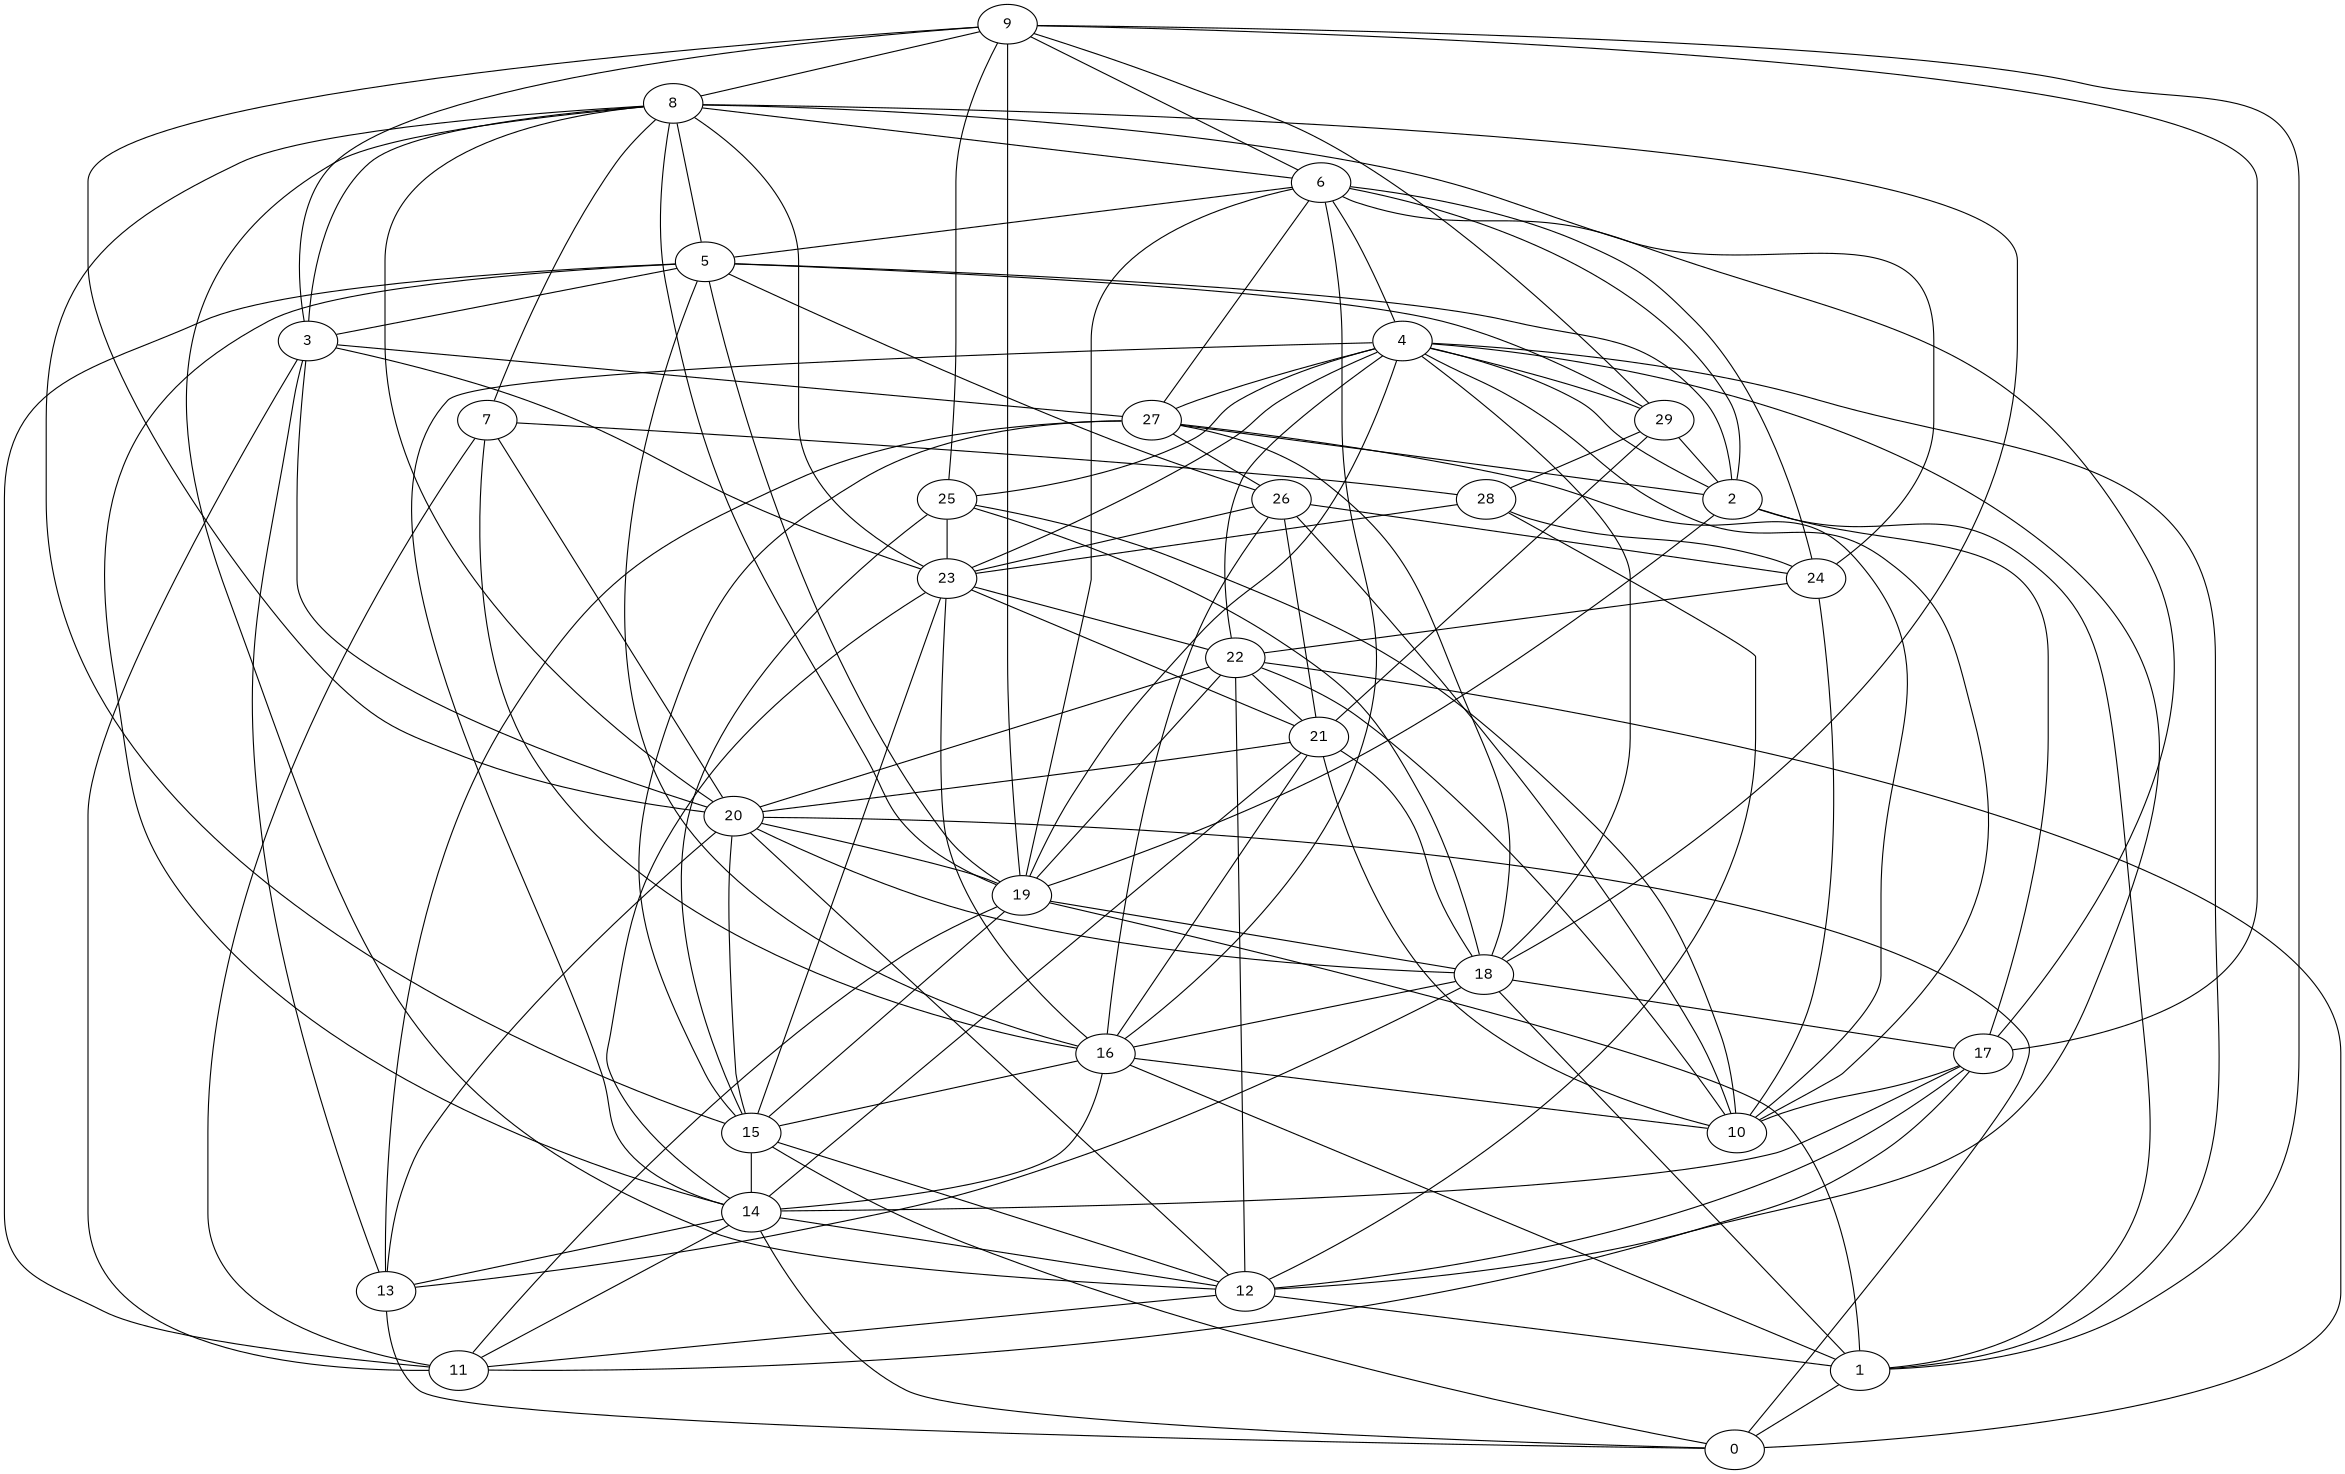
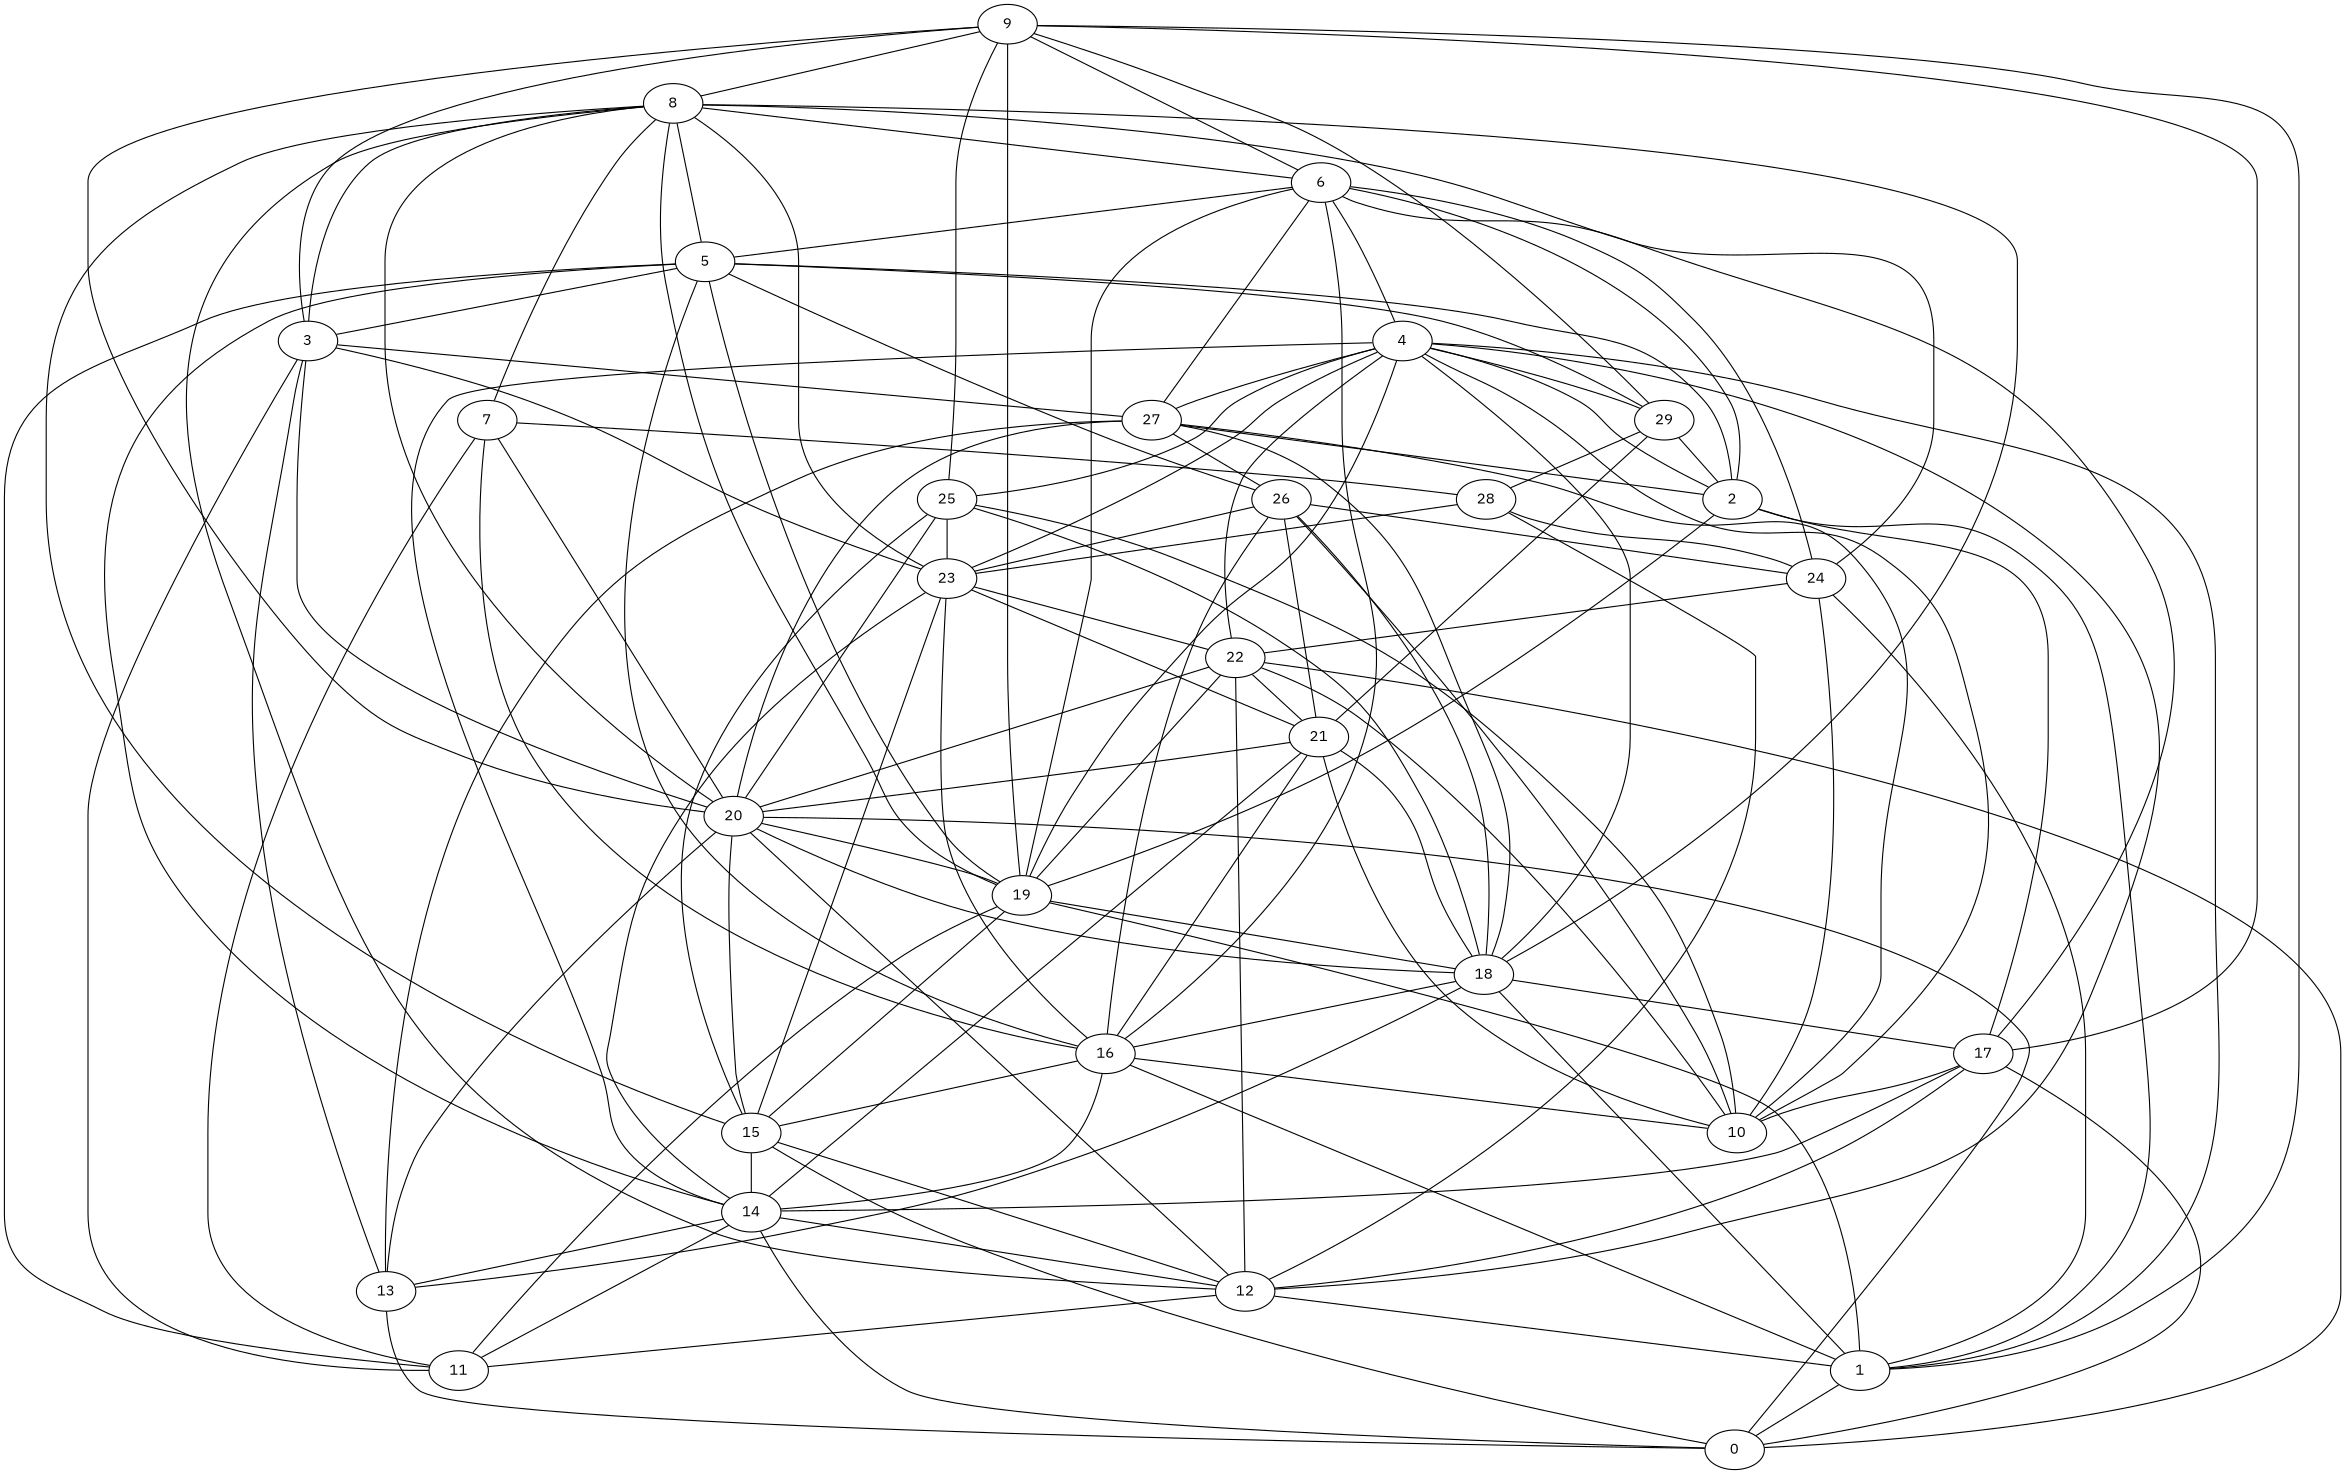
  digraph {
    fontname="IBM Plex Sans"
    node [fontname="IBM Plex Sans"]
    edge [color=black dir=none fontname="IBM Plex Sans"]
    4
    1
    18
    22
    23
    19
    2
    27
    14
    12
    10
    29
    25
    0
    13
    17
    16
    20
    21
    15
    11
    26
    28
    24
    9
    3
    6
    8
    5
    7
    subgraph sub_1 {
      4
      1
      18
      22
      23
      19
      2
      27
      14
      12
      10
      29
      25
      0
      13
      17
      16
      20
      21
      15
      11
      26
      28
      24
      9
      3
      6
      8
      5
      7
    }
    4 -> 1
    4 -> 18
    4 -> 22
    4 -> 23
    4 -> 19
    4 -> 2
    4 -> 27
    4 -> 14
    4 -> 12
    4 -> 10
    4 -> 29
    4 -> 25
    1 -> 0
    18 -> 1
    18 -> 13
    18 -> 17
    18 -> 16
    22 -> 19
    22 -> 12
    22 -> 10
    22 -> 0
    22 -> 20
    22 -> 21
    23 -> 22
    23 -> 14
    23 -> 16
    23 -> 21
    23 -> 15
    19 -> 1
    19 -> 18
    19 -> 15
    19 -> 11
    2 -> 1
    2 -> 19
    2 -> 17
    27 -> 18
    27 -> 2
    27 -> 10
    27 -> 13
-   27 -> 15
+   27 -> 20
    27 -> 26
    14 -> 12
    14 -> 0
    14 -> 13
    14 -> 11
    12 -> 1
    12 -> 11
    29 -> 2
    29 -> 21
    29 -> 28
    25 -> 18
    25 -> 23
    25 -> 10
+   25 -> 20
    25 -> 15
    13 -> 0
    17 -> 14
    17 -> 12
    17 -> 10
-   17 -> 11
+   17 -> 0
    16 -> 1
    16 -> 14
    16 -> 10
    16 -> 15
    20 -> 18
    20 -> 19
    20 -> 12
    20 -> 0
    20 -> 13
    20 -> 15
    21 -> 18
    21 -> 14
    21 -> 10
    21 -> 16
    21 -> 20
    15 -> 14
    15 -> 12
    15 -> 0
+   26 -> 18
    26 -> 23
    26 -> 10
    26 -> 16
    26 -> 21
    26 -> 24
    28 -> 23
    28 -> 12
    28 -> 24
+   24 -> 1
    24 -> 22
    24 -> 10
    9 -> 1
    9 -> 19
    9 -> 29
    9 -> 25
    9 -> 17
    9 -> 20
    9 -> 3
    9 -> 6
    9 -> 8
    3 -> 23
    3 -> 27
    3 -> 13
    3 -> 20
    3 -> 11
    6 -> 4
    6 -> 19
    6 -> 2
    6 -> 27
    6 -> 17
    6 -> 16
    6 -> 24
    6 -> 5
    8 -> 18
    8 -> 23
    8 -> 19
    8 -> 12
    8 -> 20
    8 -> 15
    8 -> 24
    8 -> 3
    8 -> 6
    8 -> 5
    8 -> 7
    5 -> 19
    5 -> 2
    5 -> 14
    5 -> 29
    5 -> 16
    5 -> 11
    5 -> 26
    5 -> 3
    7 -> 16
    7 -> 20
    7 -> 11
    7 -> 28
  }
